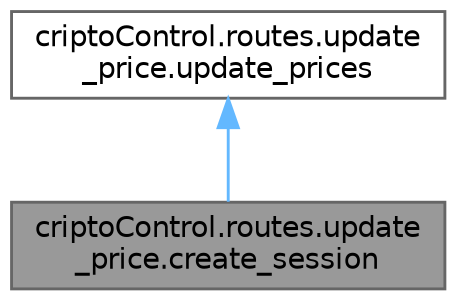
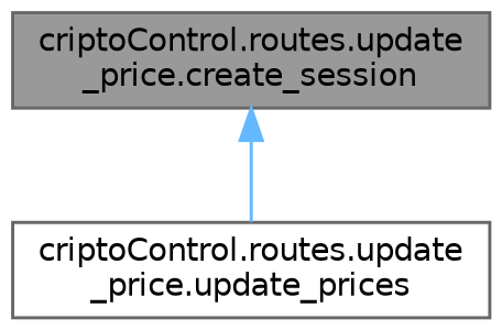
  digraph {
    rankdir=TB
    node [fontname=Helvetica fontsize=10 shape=box style=filled]
    n1 [color=gray40 fillcolor=grey60 fontcolor=black height=0.2 label="criptoControl.routes.update\l_price.create_session" width=0.4]
    n2 [color=grey40 fillcolor=white height=0.2 label="criptoControl.routes.update\l_price.update_prices" width=0.4]
-   n2 -> n1 [color=steelblue1 dir=back fontname=Helvetica fontsize=10 labelfontname=Helvetica labelfontsize=10 style=solid]
+   n1 -> n2 [color=steelblue1 dir=back fontname=Helvetica fontsize=10 labelfontname=Helvetica labelfontsize=10 style=solid]
  }
